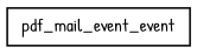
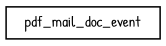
  digraph {
    rankdir=LR
    fontname="Patrick Hand"
-   n1 [color=black fillcolor=white fontname="Patrick Hand" fontsize=10 height=0.2 label=pdf_mail_event_event shape=record style=filled width=0.4]
+   n1 [color=black fillcolor=white fontname="Patrick Hand" fontsize=10 height=0.2 label=pdf_mail_doc_event shape=record style=filled width=0.4]
  }
